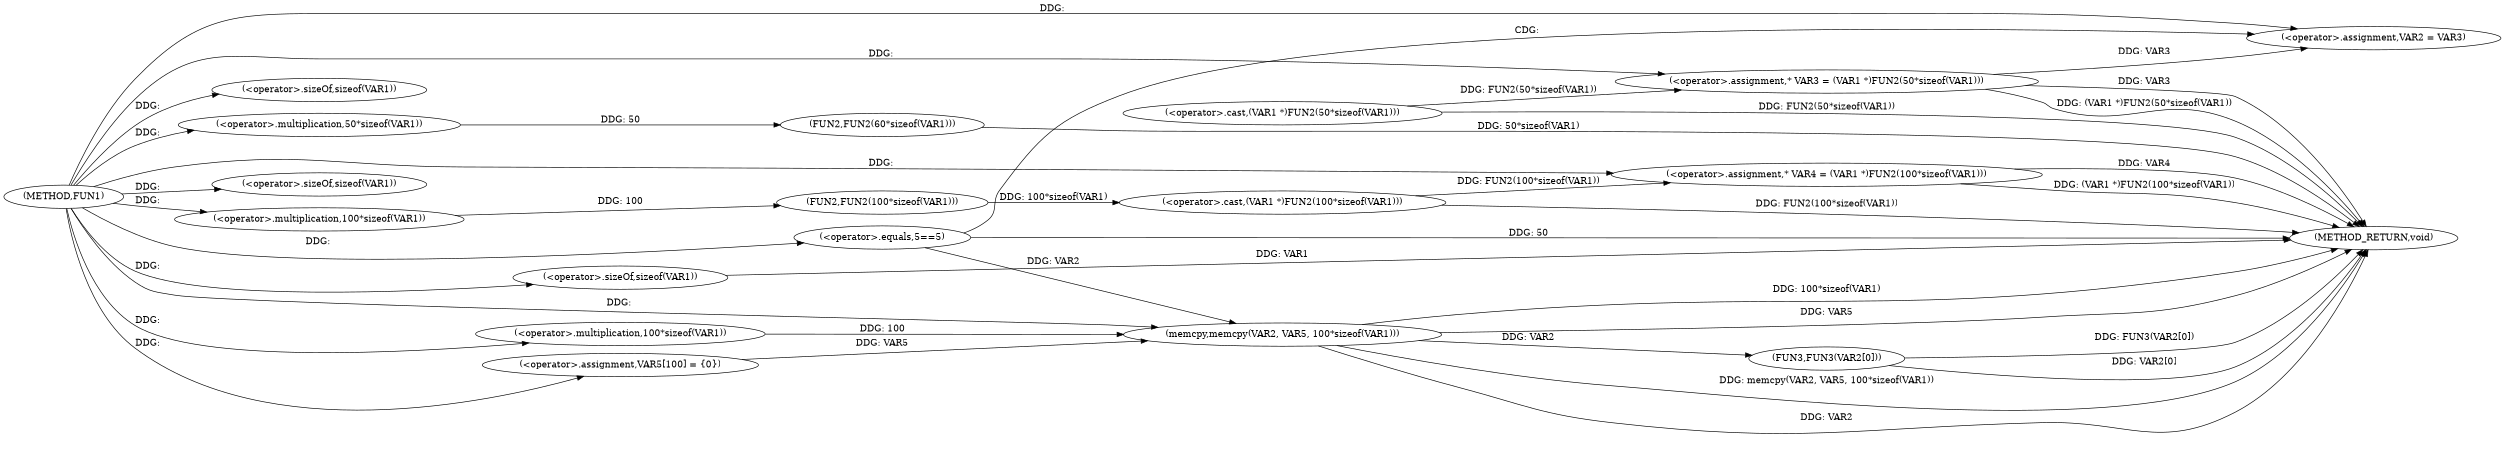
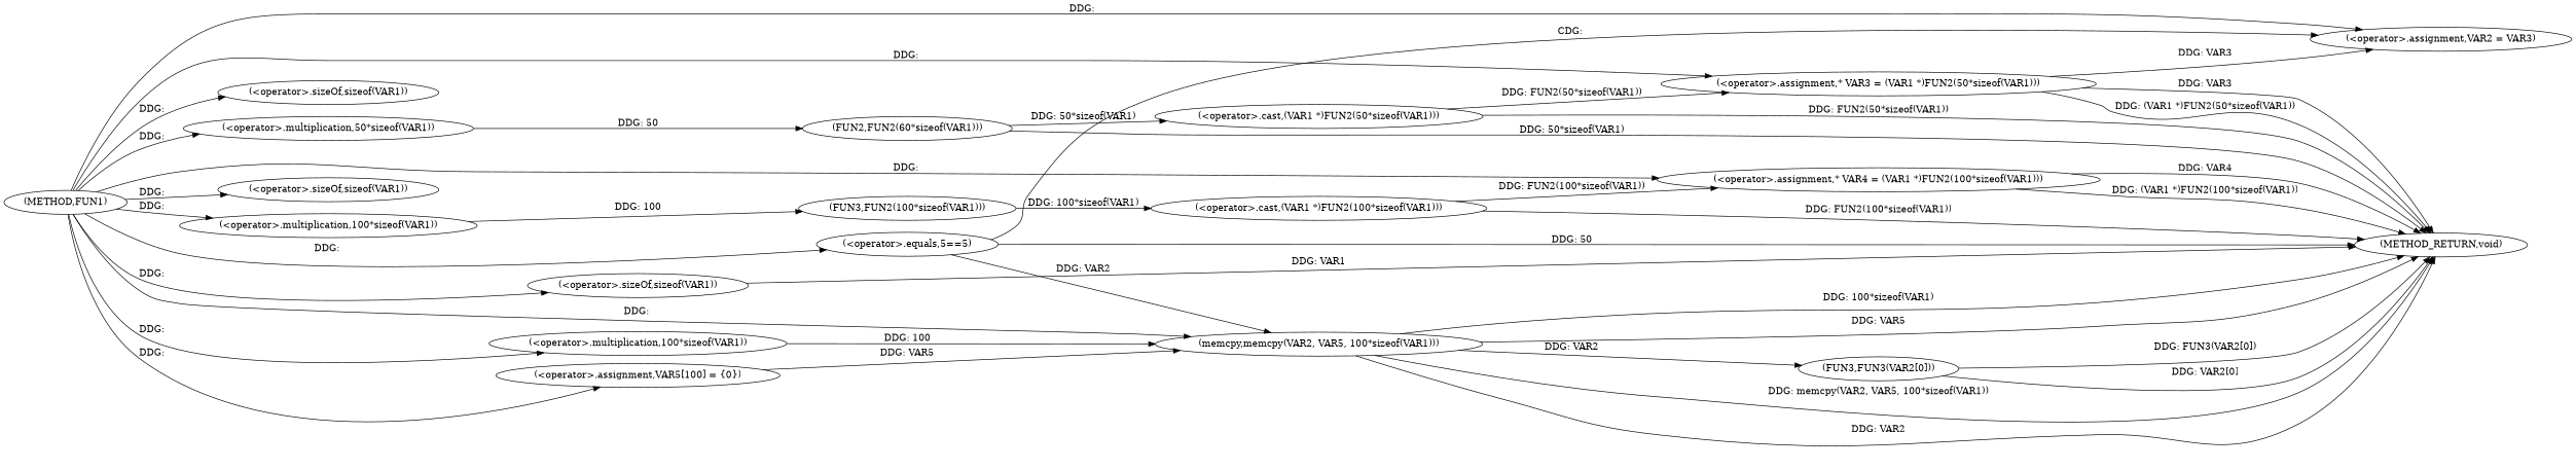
  digraph {
    rankdir=LR
    n1 [label="(METHOD,FUN1)"]
    n2 [label="(<operator>.assignment,* VAR3 = (VAR1 *)FUN2(50*sizeof(VAR1)))"]
    n3 [label="(<operator>.multiplication,50*sizeof(VAR1))"]
    n4 [label="(<operator>.sizeOf,sizeof(VAR1))"]
    n5 [label="(<operator>.assignment,* VAR4 = (VAR1 *)FUN2(100*sizeof(VAR1)))"]
    n6 [label="(<operator>.multiplication,100*sizeof(VAR1))"]
    n7 [label="(<operator>.sizeOf,sizeof(VAR1))"]
    n8 [label="(<operator>.equals,5==5)"]
    n9 [label="(<operator>.assignment,VAR2 = VAR3)"]
    n10 [label="(<operator>.assignment,VAR5[100] = {0})"]
    n11 [label="(memcpy,memcpy(VAR2, VAR5, 100*sizeof(VAR1)))"]
    n12 [label="(<operator>.multiplication,100*sizeof(VAR1))"]
    n13 [label="(<operator>.sizeOf,sizeof(VAR1))"]
    n14 [label="(METHOD_RETURN,void)"]
    n15 [label="(FUN2,FUN2(60*sizeof(VAR1)))"]
-   n16 [label="(FUN2,FUN2(100*sizeof(VAR1)))"]
+   n16 [label="(FUN3,FUN2(100*sizeof(VAR1)))"]
    n17 [label="(FUN3,FUN3(VAR2[0]))"]
    n18 [label="(<operator>.cast,(VAR1 *)FUN2(50*sizeof(VAR1)))"]
    n19 [label="(<operator>.cast,(VAR1 *)FUN2(100*sizeof(VAR1)))"]
    n1 -> n2 [label="DDG: "]
    n1 -> n3 [label="DDG: "]
    n1 -> n4 [label="DDG: "]
    n1 -> n5 [label="DDG: "]
    n1 -> n6 [label="DDG: "]
    n1 -> n7 [label="DDG: "]
    n1 -> n8 [label="DDG: "]
    n1 -> n9 [label="DDG: "]
    n1 -> n10 [label="DDG: "]
    n1 -> n11 [label="DDG: "]
    n1 -> n12 [label="DDG: "]
    n1 -> n13 [label="DDG: "]
    n2 -> n9 [label="DDG: VAR3"]
    n2 -> n14 [label="DDG: VAR3"]
    n2 -> n14 [label="DDG: (VAR1 *)FUN2(50*sizeof(VAR1))"]
    n3 -> n15 [label="DDG: 50"]
    n5 -> n14 [label="DDG: VAR4"]
    n5 -> n14 [label="DDG: (VAR1 *)FUN2(100*sizeof(VAR1))"]
    n6 -> n16 [label="DDG: 100"]
    n8 -> n9 [label="CDG: "]
    n8 -> n11 [label="DDG: VAR2"]
    n8 -> n14 [label="DDG: 50"]
    n10 -> n11 [label="DDG: VAR5"]
    n11 -> n14 [label="DDG: memcpy(VAR2, VAR5, 100*sizeof(VAR1))"]
    n11 -> n14 [label="DDG: VAR2"]
    n11 -> n14 [label="DDG: 100*sizeof(VAR1)"]
    n11 -> n14 [label="DDG: VAR5"]
    n11 -> n17 [label="DDG: VAR2"]
    n12 -> n11 [label="DDG: 100"]
    n13 -> n14 [label="DDG: VAR1"]
    n15 -> n14 [label="DDG: 50*sizeof(VAR1)"]
+   n15 -> n18 [label="DDG: 50*sizeof(VAR1)"]
    n16 -> n19 [label="DDG: 100*sizeof(VAR1)"]
    n17 -> n14 [label="DDG: FUN3(VAR2[0])"]
    n17 -> n14 [label="DDG: VAR2[0]"]
    n18 -> n2 [label="DDG: FUN2(50*sizeof(VAR1))"]
    n18 -> n14 [label="DDG: FUN2(50*sizeof(VAR1))"]
    n19 -> n5 [label="DDG: FUN2(100*sizeof(VAR1))"]
    n19 -> n14 [label="DDG: FUN2(100*sizeof(VAR1))"]
  }
